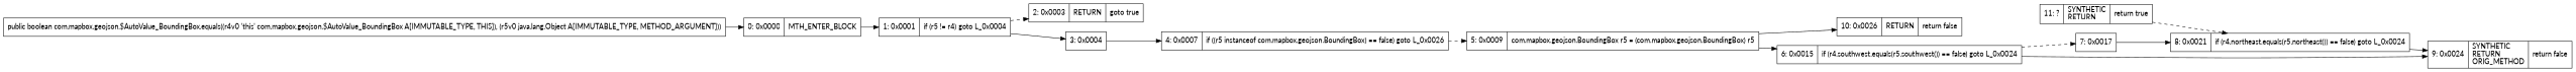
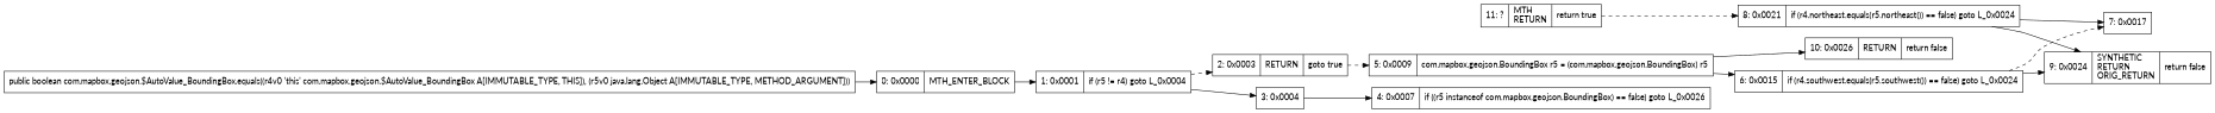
  digraph {
    fontname=Lato
    rankdir=LR
    node [fontname=Lato shape=record]
    edge [fontname=Lato]
    n1 [label="{0\:\ 0x0000|MTH_ENTER_BLOCK\l}"]
    n2 [label="{1\:\ 0x0001|if (r5 != r4) goto L_0x0004\l}"]
    n3 [label="{2\:\ 0x0003|RETURN\l|goto true\l}"]
    n4 [label="{3\:\ 0x0004}"]
    n5 [label="{4\:\ 0x0007|if ((r5 instanceof com.mapbox.geojson.BoundingBox) == false) goto L_0x0026\l}"]
    n6 [label="{5\:\ 0x0009|com.mapbox.geojson.BoundingBox r5 = (com.mapbox.geojson.BoundingBox) r5\l}"]
    n7 [label="{10\:\ 0x0026|RETURN\l|return false\l}"]
    n8 [label="{6\:\ 0x0015|if (r4.southwest.equals(r5.southwest()) == false) goto L_0x0024\l}"]
    n9 [label="{7\:\ 0x0017}"]
-   n10 [label="{9\:\ 0x0024|SYNTHETIC\lRETURN\lORIG_METHOD\l|return false\l}"]
+   n10 [label="{9\:\ 0x0024|SYNTHETIC\lRETURN\lORIG_RETURN\l|return false\l}"]
    n11 [label="{8\:\ 0x0021|if (r4.northeast.equals(r5.northeast()) == false) goto L_0x0024\l}"]
-   n12 [label="{11\:\ ?|SYNTHETIC\lRETURN\l|return true\l}"]
+   n12 [label="{11\:\ ?|MTH\lRETURN\l|return true\l}"]
    n13 [label="{public boolean com.mapbox.geojson.$AutoValue_BoundingBox.equals((r4v0 'this' com.mapbox.geojson.$AutoValue_BoundingBox A[IMMUTABLE_TYPE, THIS]), (r5v0 java.lang.Object A[IMMUTABLE_TYPE, METHOD_ARGUMENT])) }"]
    n1 -> n2
    n2 -> n3 [style=dashed]
    n2 -> n4
    n4 -> n5
-   n5 -> n6 [style=dashed]
+   n3 -> n6 [style=dashed]
    n6 -> n7
    n6 -> n8
    n8 -> n9 [style=dashed]
    n8 -> n10
-   n9 -> n11
+   n11 -> n9
    n11 -> n10
    n12 -> n11 [style=dashed]
    n13 -> n1
  }
